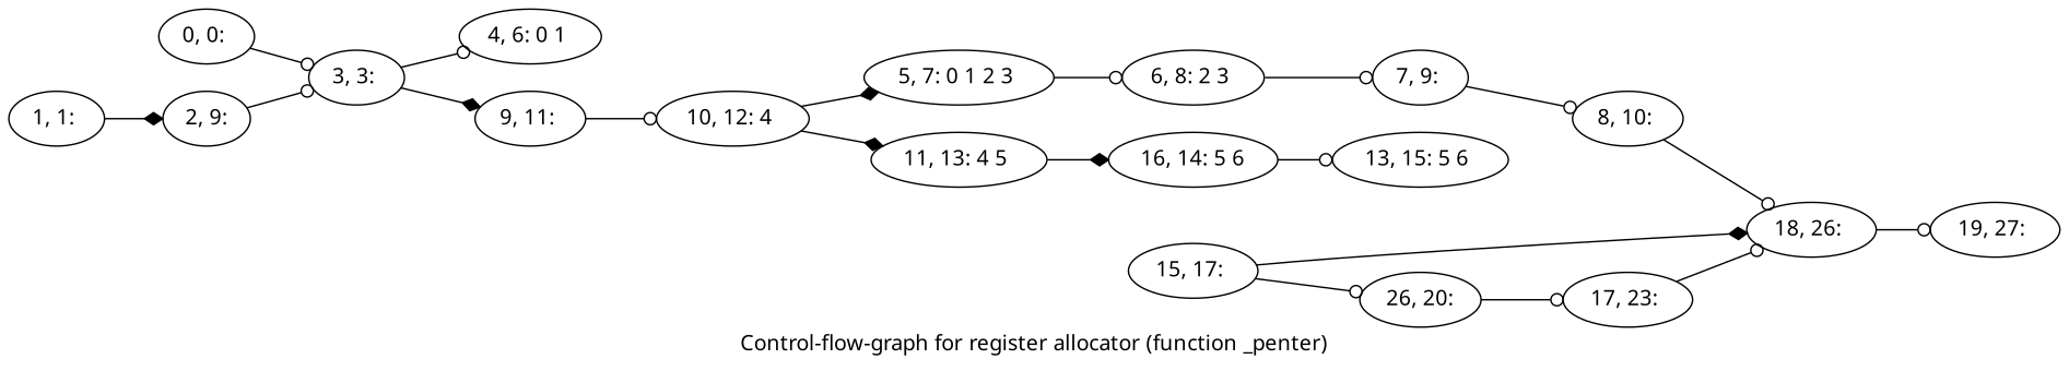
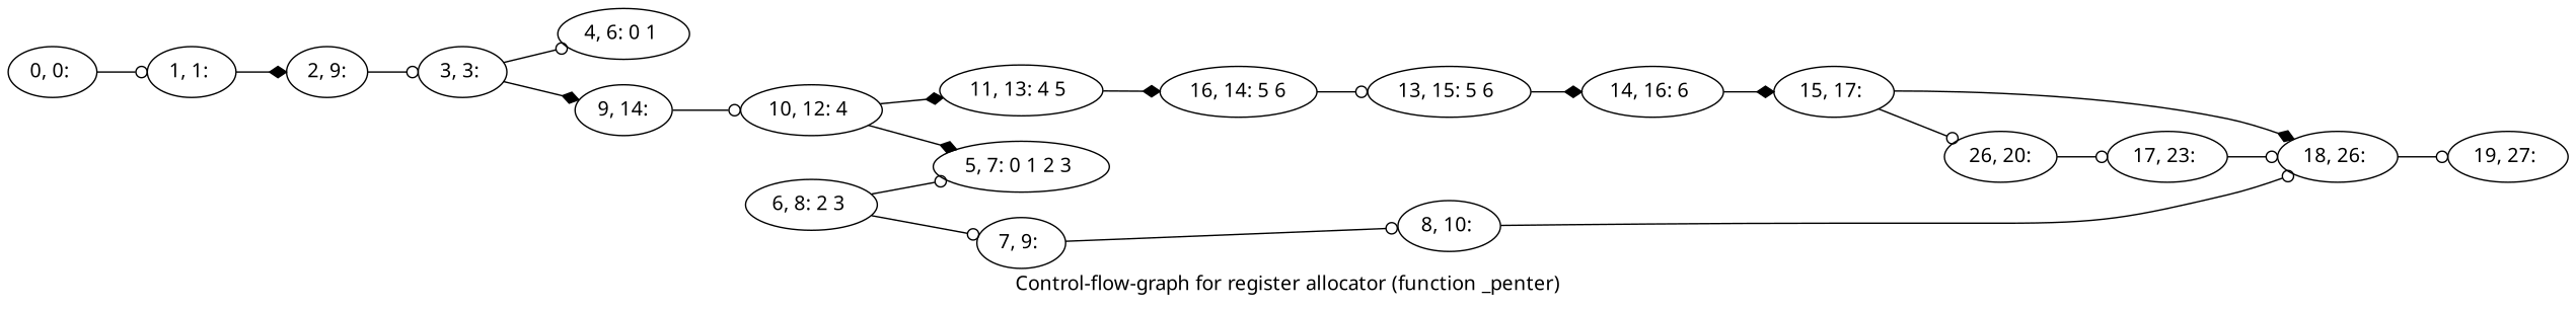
  digraph {
    fontname="Noto Sans"
    label="Control-flow-graph for register allocator (function _penter)"
    rankdir=LR
    node [fontname="Noto Sans"]
    edge [arrowhead=odot fontname="Noto Sans"]
    n1 [label="0, 0: "]
    n2 [label="1, 1: "]
    n3 [label="2, 9:"]
    n4 [label="3, 3: "]
    n5 [label="4, 6: 0 1 "]
-   n6 [label="9, 11: "]
+   n6 [label="9, 14:"]
    n7 [label="10, 12: 4 "]
    n8 [label="5, 7: 0 1 2 3 "]
    n9 [label="6, 8: 2 3 "]
    n10 [label="7, 9: "]
    n11 [label="8, 10: "]
    n12 [label="18, 26: "]
    n13 [label="19, 27: "]
    n14 [label="11, 13: 4 5 "]
    n15 [label="16, 14: 5 6"]
    n16 [label="13, 15: 5 6 "]
+   n17 [label="14, 16: 6 "]
    n18 [label="15, 17: "]
    n19 [label="26, 20:"]
    n20 [label="17, 23: "]
-   n1 -> n4
+   n1 -> n2
    n2 -> n3 [arrowhead=diamond]
    n3 -> n4
    n4 -> n5
    n4 -> n6 [arrowhead=diamond]
    n6 -> n7
    n7 -> n8 [arrowhead=diamond]
    n7 -> n14 [arrowhead=diamond]
-   n8 -> n9
+   n9 -> n8
    n9 -> n10
    n10 -> n11
    n11 -> n12
    n12 -> n13
    n14 -> n15 [arrowhead=diamond]
    n15 -> n16
+   n16 -> n17 [arrowhead=diamond]
+   n17 -> n18 [arrowhead=diamond]
    n18 -> n12 [arrowhead=diamond]
    n18 -> n19
    n19 -> n20
    n20 -> n12
  }
